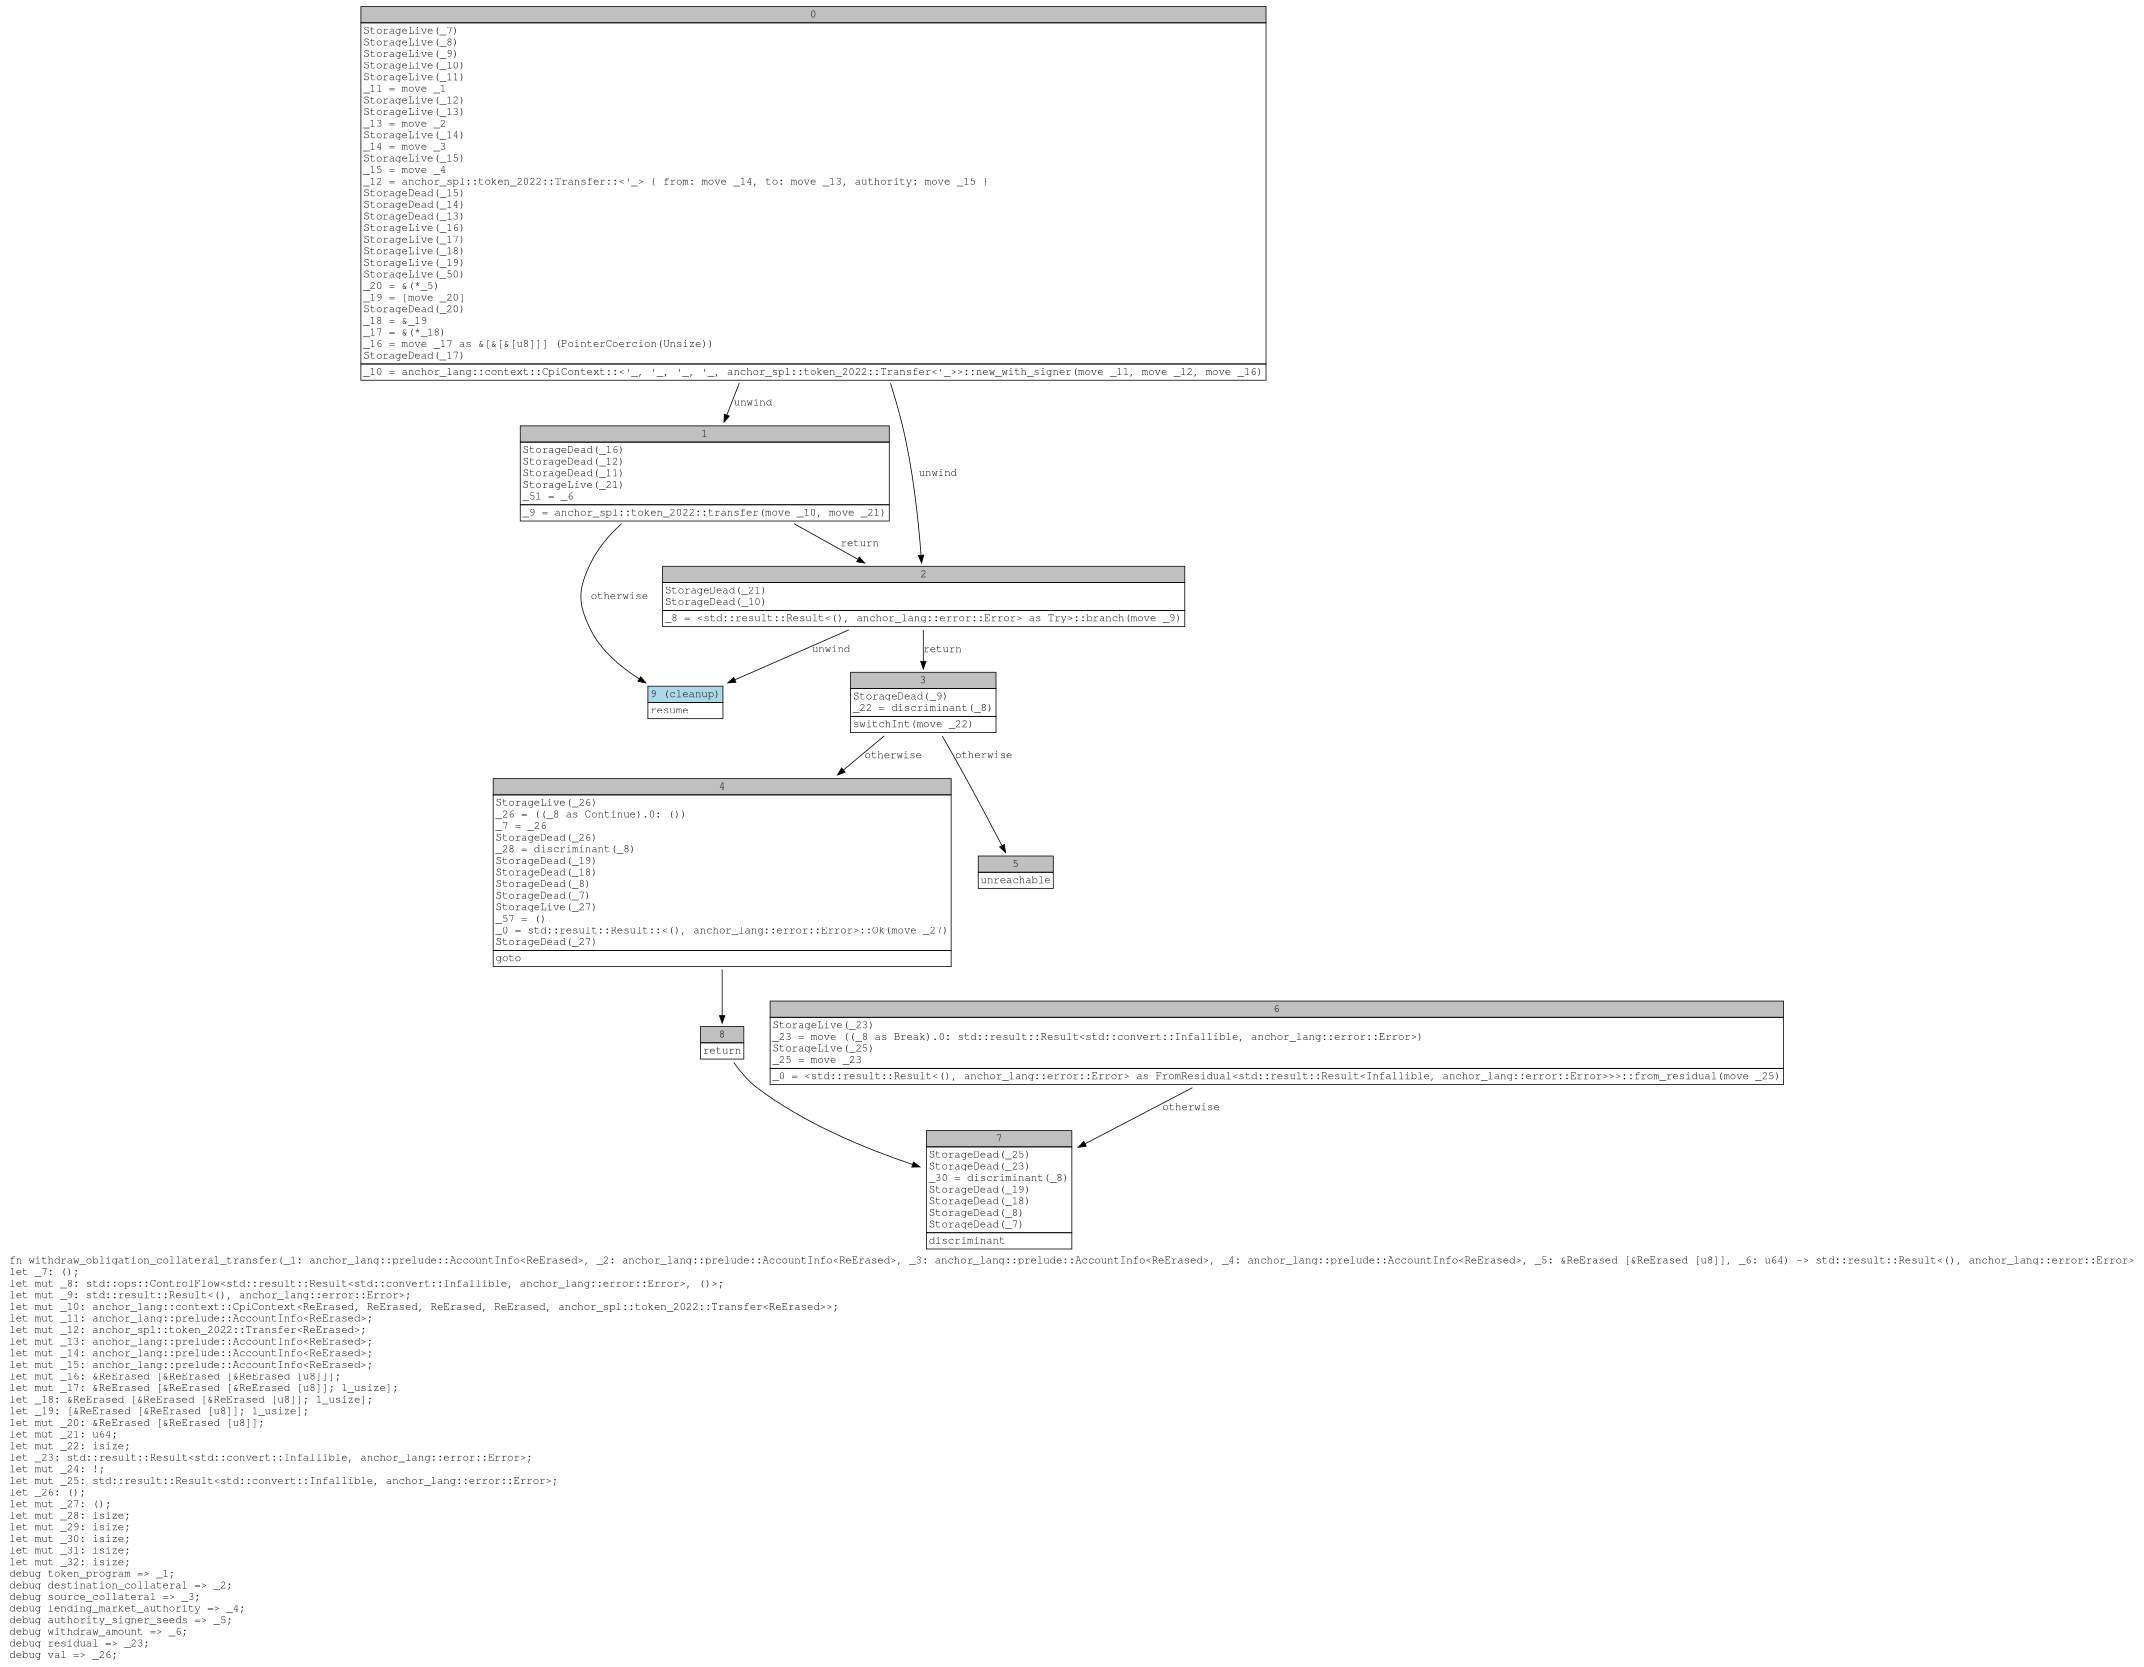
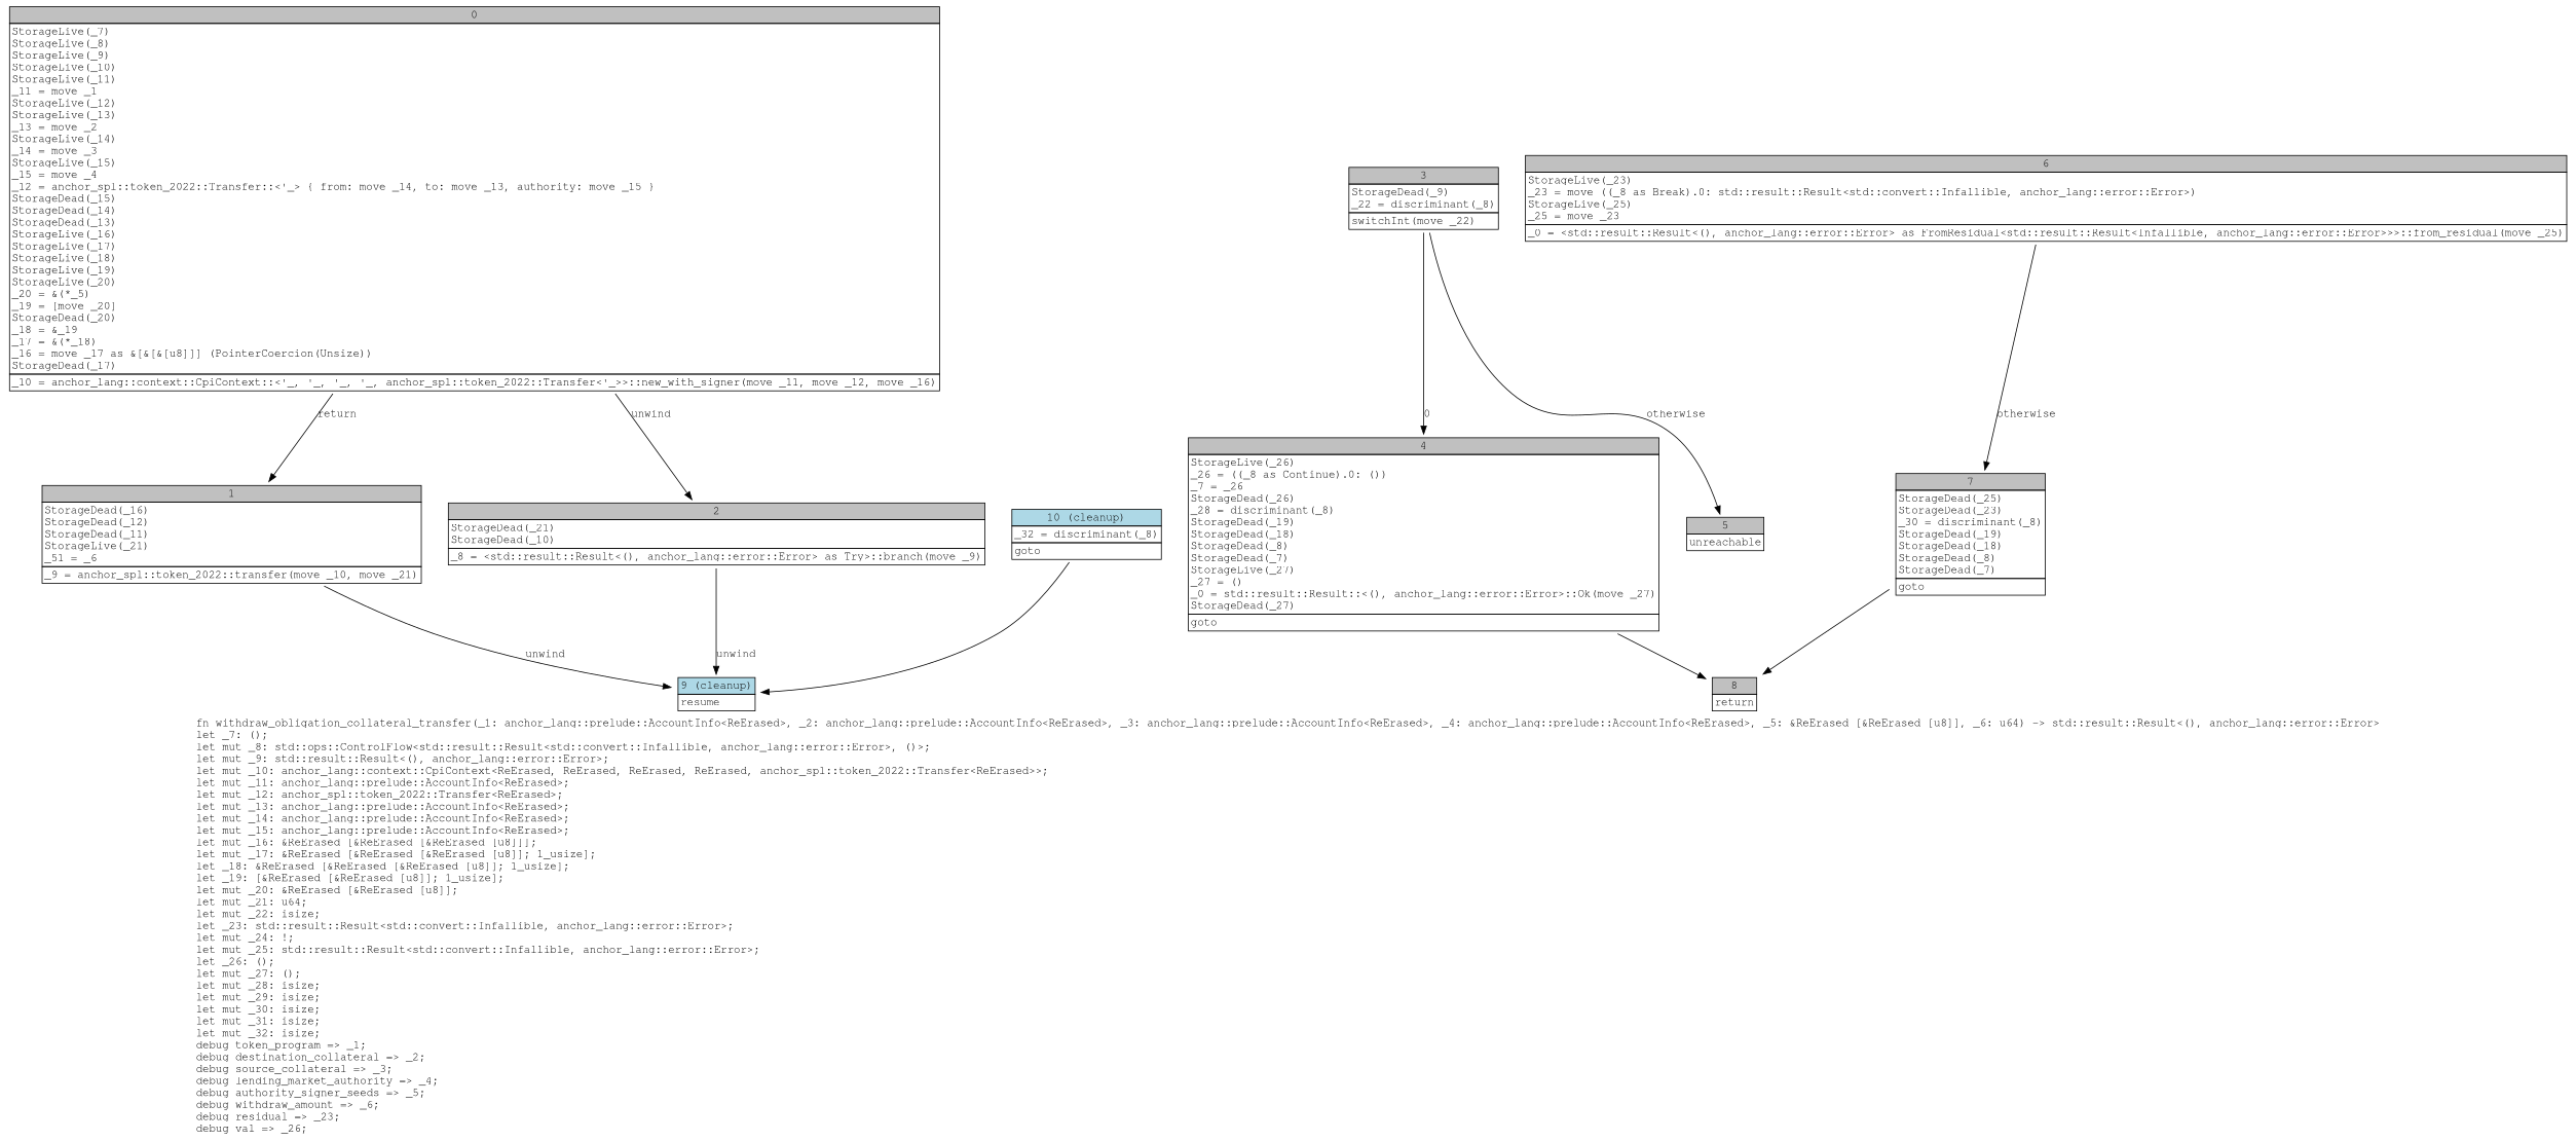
  digraph {
    fontname="Courier, monospace"
    label=<fn withdraw_obligation_collateral_transfer(_1: anchor_lang::prelude::AccountInfo&lt;ReErased&gt;, _2: anchor_lang::prelude::AccountInfo&lt;ReErased&gt;, _3: anchor_lang::prelude::AccountInfo&lt;ReErased&gt;, _4: anchor_lang::prelude::AccountInfo&lt;ReErased&gt;, _5: &amp;ReErased [&amp;ReErased [u8]], _6: u64) -&gt; std::result::Result&lt;(), anchor_lang::error::Error&gt;<br align="left"/>let _7: ();<br align="left"/>let mut _8: std::ops::ControlFlow&lt;std::result::Result&lt;std::convert::Infallible, anchor_lang::error::Error&gt;, ()&gt;;<br align="left"/>let mut _9: std::result::Result&lt;(), anchor_lang::error::Error&gt;;<br align="left"/>let mut _10: anchor_lang::context::CpiContext&lt;ReErased, ReErased, ReErased, ReErased, anchor_spl::token_2022::Transfer&lt;ReErased&gt;&gt;;<br align="left"/>let mut _11: anchor_lang::prelude::AccountInfo&lt;ReErased&gt;;<br align="left"/>let mut _12: anchor_spl::token_2022::Transfer&lt;ReErased&gt;;<br align="left"/>let mut _13: anchor_lang::prelude::AccountInfo&lt;ReErased&gt;;<br align="left"/>let mut _14: anchor_lang::prelude::AccountInfo&lt;ReErased&gt;;<br align="left"/>let mut _15: anchor_lang::prelude::AccountInfo&lt;ReErased&gt;;<br align="left"/>let mut _16: &amp;ReErased [&amp;ReErased [&amp;ReErased [u8]]];<br align="left"/>let mut _17: &amp;ReErased [&amp;ReErased [&amp;ReErased [u8]]; 1_usize];<br align="left"/>let _18: &amp;ReErased [&amp;ReErased [&amp;ReErased [u8]]; 1_usize];<br align="left"/>let _19: [&amp;ReErased [&amp;ReErased [u8]]; 1_usize];<br align="left"/>let mut _20: &amp;ReErased [&amp;ReErased [u8]];<br align="left"/>let mut _21: u64;<br align="left"/>let mut _22: isize;<br align="left"/>let _23: std::result::Result&lt;std::convert::Infallible, anchor_lang::error::Error&gt;;<br align="left"/>let mut _24: !;<br align="left"/>let mut _25: std::result::Result&lt;std::convert::Infallible, anchor_lang::error::Error&gt;;<br align="left"/>let _26: ();<br align="left"/>let mut _27: ();<br align="left"/>let mut _28: isize;<br align="left"/>let mut _29: isize;<br align="left"/>let mut _30: isize;<br align="left"/>let mut _31: isize;<br align="left"/>let mut _32: isize;<br align="left"/>debug token_program =&gt; _1;<br align="left"/>debug destination_collateral =&gt; _2;<br align="left"/>debug source_collateral =&gt; _3;<br align="left"/>debug lending_market_authority =&gt; _4;<br align="left"/>debug authority_signer_seeds =&gt; _5;<br align="left"/>debug withdraw_amount =&gt; _6;<br align="left"/>debug residual =&gt; _23;<br align="left"/>debug val =&gt; _26;<br align="left"/>>
    node [fontname="Courier, monospace" shape=none]
    edge [fontname="Courier, monospace"]
-   n1 [label=<<table border="0" cellborder="1" cellspacing="0"><tr><td bgcolor="gray" align="center" colspan="1">0</td></tr><tr><td align="left" balign="left">StorageLive(_7)<br/>StorageLive(_8)<br/>StorageLive(_9)<br/>StorageLive(_10)<br/>StorageLive(_11)<br/>_11 = move _1<br/>StorageLive(_12)<br/>StorageLive(_13)<br/>_13 = move _2<br/>StorageLive(_14)<br/>_14 = move _3<br/>StorageLive(_15)<br/>_15 = move _4<br/>_12 = anchor_spl::token_2022::Transfer::&lt;'_&gt; { from: move _14, to: move _13, authority: move _15 }<br/>StorageDead(_15)<br/>StorageDead(_14)<br/>StorageDead(_13)<br/>StorageLive(_16)<br/>StorageLive(_17)<br/>StorageLive(_18)<br/>StorageLive(_19)<br/>StorageLive(_50)<br/>_20 = &amp;(*_5)<br/>_19 = [move _20]<br/>StorageDead(_20)<br/>_18 = &amp;_19<br/>_17 = &amp;(*_18)<br/>_16 = move _17 as &amp;[&amp;[&amp;[u8]]] (PointerCoercion(Unsize))<br/>StorageDead(_17)<br/></td></tr><tr><td align="left">_10 = anchor_lang::context::CpiContext::&lt;'_, '_, '_, '_, anchor_spl::token_2022::Transfer&lt;'_&gt;&gt;::new_with_signer(move _11, move _12, move _16)</td></tr></table>>]
+   n1 [label=<<table border="0" cellborder="1" cellspacing="0"><tr><td bgcolor="gray" align="center" colspan="1">0</td></tr><tr><td align="left" balign="left">StorageLive(_7)<br/>StorageLive(_8)<br/>StorageLive(_9)<br/>StorageLive(_10)<br/>StorageLive(_11)<br/>_11 = move _1<br/>StorageLive(_12)<br/>StorageLive(_13)<br/>_13 = move _2<br/>StorageLive(_14)<br/>_14 = move _3<br/>StorageLive(_15)<br/>_15 = move _4<br/>_12 = anchor_spl::token_2022::Transfer::&lt;'_&gt; { from: move _14, to: move _13, authority: move _15 }<br/>StorageDead(_15)<br/>StorageDead(_14)<br/>StorageDead(_13)<br/>StorageLive(_16)<br/>StorageLive(_17)<br/>StorageLive(_18)<br/>StorageLive(_19)<br/>StorageLive(_20)<br/>_20 = &amp;(*_5)<br/>_19 = [move _20]<br/>StorageDead(_20)<br/>_18 = &amp;_19<br/>_17 = &amp;(*_18)<br/>_16 = move _17 as &amp;[&amp;[&amp;[u8]]] (PointerCoercion(Unsize))<br/>StorageDead(_17)<br/></td></tr><tr><td align="left">_10 = anchor_lang::context::CpiContext::&lt;'_, '_, '_, '_, anchor_spl::token_2022::Transfer&lt;'_&gt;&gt;::new_with_signer(move _11, move _12, move _16)</td></tr></table>>]
    n2 [label=<<table border="0" cellborder="1" cellspacing="0"><tr><td bgcolor="gray" align="center" colspan="1">1</td></tr><tr><td align="left" balign="left">StorageDead(_16)<br/>StorageDead(_12)<br/>StorageDead(_11)<br/>StorageLive(_21)<br/>_51 = _6<br/></td></tr><tr><td align="left">_9 = anchor_spl::token_2022::transfer(move _10, move _21)</td></tr></table>>]
    n3 [label=<<table border="0" cellborder="1" cellspacing="0"><tr><td bgcolor="gray" align="center" colspan="1">2</td></tr><tr><td align="left" balign="left">StorageDead(_21)<br/>StorageDead(_10)<br/></td></tr><tr><td align="left">_8 = &lt;std::result::Result&lt;(), anchor_lang::error::Error&gt; as Try&gt;::branch(move _9)</td></tr></table>>]
    n4 [label=<<table border="0" cellborder="1" cellspacing="0"><tr><td bgcolor="lightblue" align="center" colspan="1">9 (cleanup)</td></tr><tr><td align="left">resume</td></tr></table>>]
    n5 [label=<<table border="0" cellborder="1" cellspacing="0"><tr><td bgcolor="gray" align="center" colspan="1">3</td></tr><tr><td align="left" balign="left">StorageDead(_9)<br/>_22 = discriminant(_8)<br/></td></tr><tr><td align="left">switchInt(move _22)</td></tr></table>>]
-   n6 [label=<<table border="0" cellborder="1" cellspacing="0"><tr><td bgcolor="gray" align="center" colspan="1">4</td></tr><tr><td align="left" balign="left">StorageLive(_26)<br/>_26 = ((_8 as Continue).0: ())<br/>_7 = _26<br/>StorageDead(_26)<br/>_28 = discriminant(_8)<br/>StorageDead(_19)<br/>StorageDead(_18)<br/>StorageDead(_8)<br/>StorageDead(_7)<br/>StorageLive(_27)<br/>_57 = ()<br/>_0 = std::result::Result::&lt;(), anchor_lang::error::Error&gt;::Ok(move _27)<br/>StorageDead(_27)<br/></td></tr><tr><td align="left">goto</td></tr></table>>]
+   n6 [label=<<table border="0" cellborder="1" cellspacing="0"><tr><td bgcolor="gray" align="center" colspan="1">4</td></tr><tr><td align="left" balign="left">StorageLive(_26)<br/>_26 = ((_8 as Continue).0: ())<br/>_7 = _26<br/>StorageDead(_26)<br/>_28 = discriminant(_8)<br/>StorageDead(_19)<br/>StorageDead(_18)<br/>StorageDead(_8)<br/>StorageDead(_7)<br/>StorageLive(_27)<br/>_27 = ()<br/>_0 = std::result::Result::&lt;(), anchor_lang::error::Error&gt;::Ok(move _27)<br/>StorageDead(_27)<br/></td></tr><tr><td align="left">goto</td></tr></table>>]
    n7 [label=<<table border="0" cellborder="1" cellspacing="0"><tr><td bgcolor="gray" align="center" colspan="1">5</td></tr><tr><td align="left">unreachable</td></tr></table>>]
    n8 [label=<<table border="0" cellborder="1" cellspacing="0"><tr><td bgcolor="gray" align="center" colspan="1">8</td></tr><tr><td align="left">return</td></tr></table>>]
    n9 [label=<<table border="0" cellborder="1" cellspacing="0"><tr><td bgcolor="gray" align="center" colspan="1">6</td></tr><tr><td align="left" balign="left">StorageLive(_23)<br/>_23 = move ((_8 as Break).0: std::result::Result&lt;std::convert::Infallible, anchor_lang::error::Error&gt;)<br/>StorageLive(_25)<br/>_25 = move _23<br/></td></tr><tr><td align="left">_0 = &lt;std::result::Result&lt;(), anchor_lang::error::Error&gt; as FromResidual&lt;std::result::Result&lt;Infallible, anchor_lang::error::Error&gt;&gt;&gt;::from_residual(move _25)</td></tr></table>>]
-   n10 [label=<<table border="0" cellborder="1" cellspacing="0"><tr><td bgcolor="gray" align="center" colspan="1">7</td></tr><tr><td align="left" balign="left">StorageDead(_25)<br/>StorageDead(_23)<br/>_30 = discriminant(_8)<br/>StorageDead(_19)<br/>StorageDead(_18)<br/>StorageDead(_8)<br/>StorageDead(_7)<br/></td></tr><tr><td align="left">discriminant</td></tr></table>>]
-   n1 -> n2 [label=unwind]
+   n10 [label=<<table border="0" cellborder="1" cellspacing="0"><tr><td bgcolor="gray" align="center" colspan="1">7</td></tr><tr><td align="left" balign="left">StorageDead(_25)<br/>StorageDead(_23)<br/>_30 = discriminant(_8)<br/>StorageDead(_19)<br/>StorageDead(_18)<br/>StorageDead(_8)<br/>StorageDead(_7)<br/></td></tr><tr><td align="left">goto</td></tr></table>>]
+   n11 [label=<<table border="0" cellborder="1" cellspacing="0"><tr><td bgcolor="lightblue" align="center" colspan="1">10 (cleanup)</td></tr><tr><td align="left" balign="left">_32 = discriminant(_8)<br/></td></tr><tr><td align="left">goto</td></tr></table>>]
+   n1 -> n2 [label=return]
    n1 -> n3 [label=unwind]
-   n2 -> n3 [label=return]
-   n2 -> n4 [label=otherwise]
+   n2 -> n4 [label=unwind]
    n3 -> n4 [label=unwind]
-   n3 -> n5 [label=return]
-   n5 -> n6 [label=otherwise]
+   n5 -> n6 [label=0]
    n5 -> n7 [label=otherwise]
    n6 -> n8
    n9 -> n10 [label=otherwise]
-   n8 -> n10
+   n10 -> n8
+   n11 -> n4
  }
